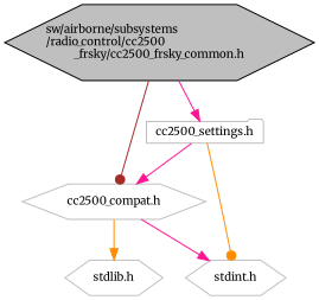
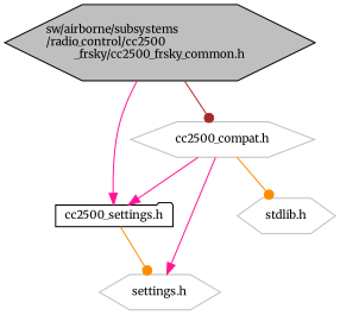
  digraph {
    fontname=Merriweather
    node [color=grey75 fillcolor=white fontname=Merriweather fontsize=10 shape=hexagon style=filled]
    edge [arrowhead=normal color=deeppink fontname=Merriweather fontsize=10 labelfontname=FreeSans labelfontsize=10 style=solid]
    n1 [color=black fillcolor=grey75 fontcolor=black height=0.2 label="sw/airborne/subsystems\l/radio_control/cc2500\l_frsky/cc2500_frsky_common.h" width=0.4]
    n2 [height=0.2 label="cc2500_compat.h" width=0.4]
-   n3 [height=0.2 label="cc2500_settings.h" shape=folder width=0.4]
-   n4 [height=0.2 label="stdint.h" width=0.4]
+   n3 [color=black height=0.2 label="cc2500_settings.h" shape=folder width=0.4]
+   n4 [height=0.2 label="settings.h" width=0.4]
    n5 [height=0.2 label="stdlib.h" width=0.4]
    n1 -> n2 [arrowhead=dot color=brown]
    n1 -> n3
    n2 -> n4
-   n2 -> n5 [color=darkorange]
-   n3 -> n2
+   n2 -> n5 [arrowhead=dot color=darkorange]
+   n2 -> n3
    n3 -> n4 [arrowhead=dot color=darkorange]
  }
